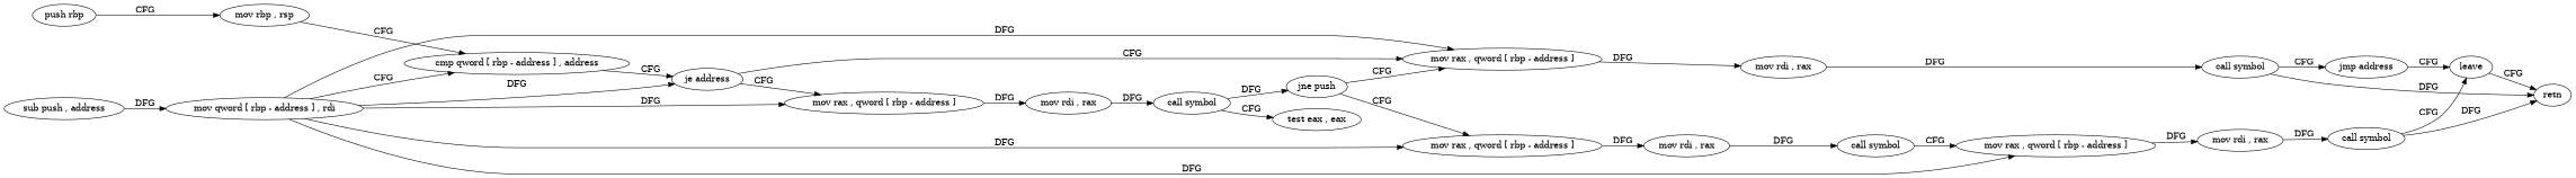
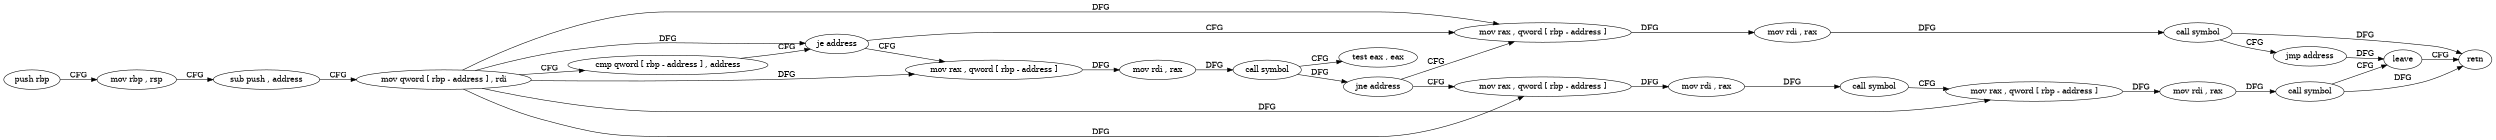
  digraph {
    rankdir=LR
    n1 [label="push rbp"]
    n2 [label="mov rbp , rsp"]
    n3 [label="sub push , address"]
    n4 [label="mov qword [ rbp - address ] , rdi"]
    n5 [label="cmp qword [ rbp - address ] , address"]
    n6 [label="je address"]
    n7 [label="mov rax , qword [ rbp - address ]"]
    n8 [label="mov rax , qword [ rbp - address ]"]
    n9 [label="mov rax , qword [ rbp - address ]"]
    n10 [label="mov rax , qword [ rbp - address ]"]
    n11 [label="mov rdi , rax"]
    n12 [label="mov rdi , rax"]
    n13 [label="mov rdi , rax"]
    n14 [label="mov rdi , rax"]
    n15 [label="call symbol"]
    n16 [label="call symbol"]
    n17 [label="jmp address"]
    n18 [label=retn]
    n19 [label=leave]
    n20 [label="test eax , eax"]
-   n21 [label="jne push"]
+   n21 [label="jne address"]
    n22 [label="call symbol"]
    n23 [label="call symbol"]
    n1 -> n2 [label=CFG]
-   n2 -> n5 [label=CFG]
-   n3 -> n4 [label=DFG]
+   n2 -> n3 [label=CFG]
+   n3 -> n4 [label=CFG]
    n4 -> n5 [label=CFG]
    n4 -> n6 [label=DFG]
    n4 -> n7 [label=DFG]
    n4 -> n8 [label=DFG]
    n4 -> n9 [label=DFG]
    n4 -> n10 [label=DFG]
    n5 -> n6 [label=CFG]
    n6 -> n7 [label=CFG]
    n6 -> n8 [label=CFG]
    n7 -> n11 [label=DFG]
    n8 -> n12 [label=DFG]
    n9 -> n13 [label=DFG]
    n10 -> n14 [label=DFG]
    n11 -> n15 [label=DFG]
    n12 -> n16 [label=DFG]
    n13 -> n22 [label=DFG]
    n14 -> n23 [label=DFG]
    n15 -> n17 [label=CFG]
    n15 -> n18 [label=DFG]
    n16 -> n20 [label=CFG]
    n16 -> n21 [label=DFG]
-   n17 -> n19 [label=CFG]
+   n17 -> n19 [label=DFG]
    n19 -> n18 [label=CFG]
    n21 -> n7 [label=CFG]
    n21 -> n9 [label=CFG]
    n22 -> n10 [label=CFG]
    n23 -> n18 [label=DFG]
    n23 -> n19 [label=CFG]
  }
